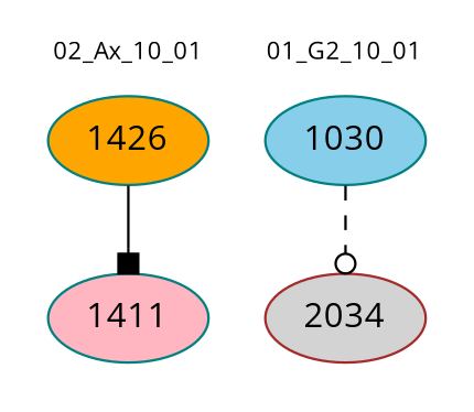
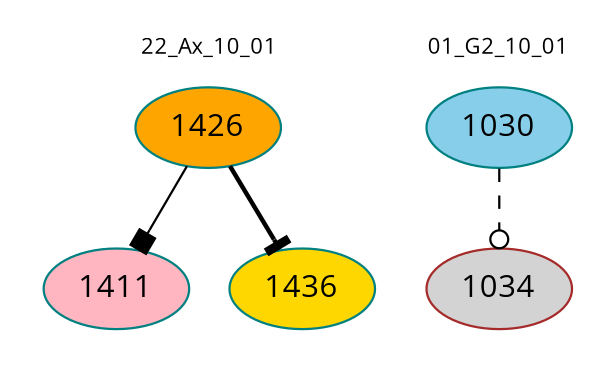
  digraph {
    fontname="Open Sans"
    node [color=teal fontname="Open Sans" style=filled]
    edge [color=black fontname="Open Sans"]
    n1 [fillcolor=orange label=1426]
    n2 [fillcolor=lightpink label=1411]
+   n3 [fillcolor=gold label=1436]
    n4 [fillcolor=skyblue label=1030]
-   n5 [color=brown fillcolor=lightgrey label=2034]
+   n5 [color=brown fillcolor=lightgrey label=1034]
    subgraph cluster_1 {
      color=white
      fontsize=10
-     label="02_Ax_10_01"
+     label="22_Ax_10_01"
      n1
      n2
+     n3
    }
    subgraph cluster_2 {
      color=white
      fontsize=10
      label="01_G2_10_01"
      n4
      n5
    }
    n1 -> n2 [arrowhead=box style=solid]
+   n1 -> n3 [arrowhead=tee style=bold]
    n4 -> n5 [arrowhead=odot style=dashed]
  }
